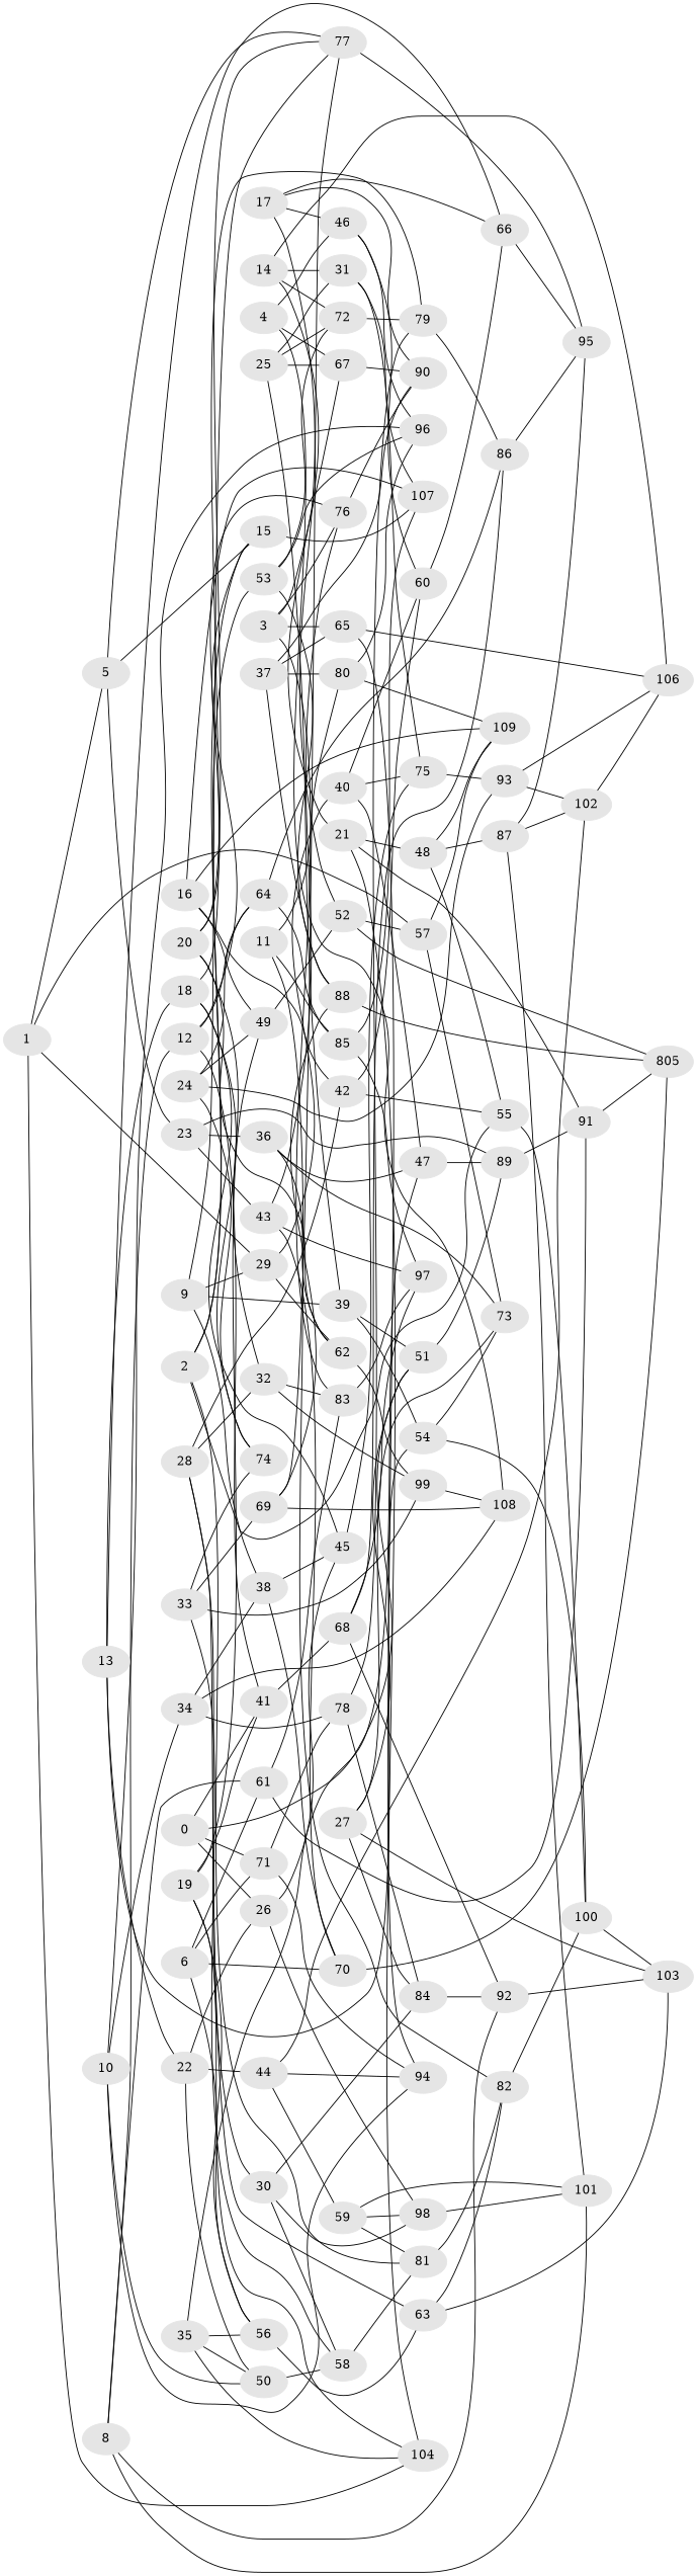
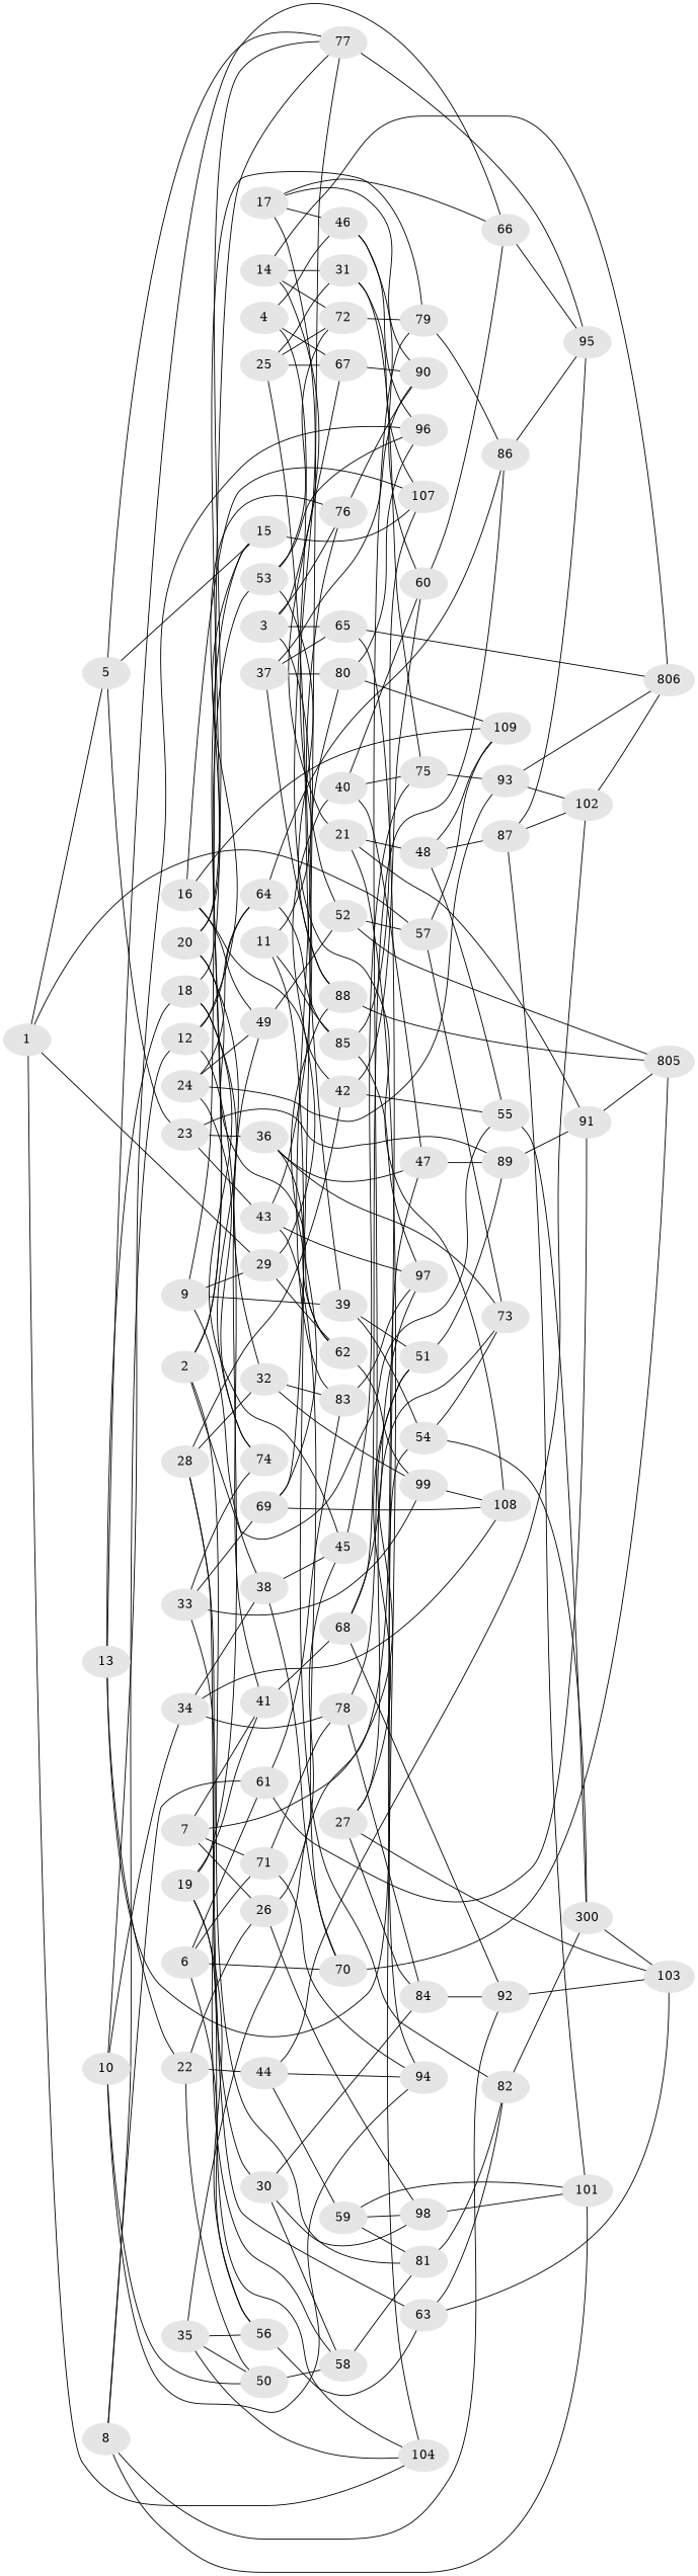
  graph {
    rankdir=LR
    node [color=gray90 style=filled]
    1
    5
    29
    57
    104
    15
    23
    77
    62
    40
    109
    73
    2
    53
    55
    81
    107
    96
    72
    88
-   100
+   100 [label=300]
    82
    3
    65
    67
    76
    83
    94
-   106
+   106 [label=806]
    90
    97
    4
    46
    108
    11
    80
    85
    60
    36
    43
    89
    95
    6
    56
    61
    70
    71
    63
    91
    n50 [label=805]
    78
-   7 [label=0]
+   7
    26
    41
    51
    45
    98
    68
    8
    12
    92
    101
    64
    103
    9
    38
    39
    54
    10
    34
    50
    58
    86
    13
    18
    22
    66
    74
    79
    44
    14
    21
    31
    48
    75
    16
    42
    49
    52
    17
    19
    20
    32
    99
    87
    59
    102
    47
    24
    93
    25
    27
    84
    28
    30
    33
    69
    35
    37
    1 -- 5
    1 -- 29
    1 -- 57
    1 -- 104
    5 -- 15
    5 -- 23
    5 -- 77
    29 -- 62
    29 -- 40
    57 -- 109
    57 -- 73
    15 -- 107
    23 -- 36
    23 -- 43
    23 -- 89
    77 -- 95
    62 -- 99
    40 -- 60
    40 -- 75
    40 -- 47
    2 -- 15
    2 -- 53
    2 -- 55
    2 -- 81
    53 -- 96
    53 -- 72
    53 -- 88
    55 -- 100
    81 -- 82
    72 -- 79
    88 -- n50
    100 -- 103
    82 -- 100
    3 -- 65
    3 -- 67
    3 -- 76
    3 -- 83
    65 -- 94
    65 -- 106
    67 -- 90
    76 -- 90
    83 -- 97
    4 -- 67
    4 -- 46
    4 -- 108
    46 -- 96
    46 -- 60
    11 -- 82
    11 -- 80
    11 -- 85
    80 -- 109
    80 -- 96
    85 -- 107
    85 -- 97
    60 -- 66
    36 -- 62
    36 -- 73
    36 -- 47
    43 -- 76
    43 -- 97
    43 -- 70
    89 -- 91
    6 -- 56
    6 -- 61
    6 -- 70
    6 -- 71
    56 -- 63
    61 -- 83
    61 -- 91
    70 -- n50
    71 -- 94
    71 -- 78
    63 -- 82
    63 -- 103
    91 -- n50
    78 -- 79
    78 -- 84
    7 -- 71
    7 -- 26
    7 -- 41
    7 -- 51
    26 -- 45
    26 -- 98
    41 -- 68
    51 -- 89
    45 -- 75
    98 -- 101
    68 -- 97
    68 -- 92
    68 -- 86
    8 -- 61
    8 -- 12
    8 -- 92
    8 -- 101
    12 -- 15
    12 -- 41
    12 -- 64
    92 -- 103
    64 -- 85
    64 -- 86
    9 -- 29
    9 -- 77
    9 -- 38
    9 -- 39
    38 -- 70
    38 -- 45
    39 -- 51
    39 -- 54
    54 -- 73
    54 -- 100
    10 -- 96
    10 -- 94
    10 -- 34
    10 -- 50
    34 -- 108
    34 -- 78
    34 -- 38
    50 -- 58
    58 -- 81
    86 -- 95
    13 -- 54
    13 -- 18
    13 -- 22
    13 -- 66
    18 -- 45
    18 -- 74
    18 -- 79
    22 -- 26
    22 -- 50
    22 -- 44
    66 -- 95
    79 -- 86
    44 -- 94
    44 -- 59
    44 -- 102
    14 -- 72
    14 -- 106
    14 -- 21
    14 -- 31
    21 -- 104
    21 -- 91
    21 -- 48
    31 -- 107
    31 -- 75
    48 -- 109
    48 -- 55
    48 -- 87
    75 -- 93
    16 -- 109
    16 -- 107
    16 -- 42
    16 -- 49
    42 -- 55
    42 -- 60
    49 -- 52
    52 -- 57
    52 -- n50
    17 -- 90
    17 -- 46
    17 -- 66
    17 -- 52
    19 -- 104
    19 -- 56
    19 -- 41
    19 -- 49
    20 -- 77
    20 -- 62
    20 -- 76
    20 -- 32
    32 -- 83
    32 -- 99
    99 -- 108
    87 -- 95
    87 -- 101
    87 -- 102
    59 -- 81
    59 -- 98
    59 -- 101
    102 -- 106
    47 -- 89
    24 -- 64
    24 -- 74
    24 -- 49
    24 -- 93
    93 -- 106
    93 -- 102
    25 -- 72
    25 -- 67
    25 -- 39
    25 -- 31
    27 -- 73
    27 -- 51
    27 -- 103
    27 -- 84
    84 -- 92
    28 -- 63
    28 -- 42
    28 -- 32
    28 -- 30
    30 -- 98
    30 -- 58
    30 -- 84
    33 -- 58
    33 -- 74
    33 -- 99
    33 -- 69
    69 -- 77
    69 -- 88
    69 -- 108
    35 -- 104
    35 -- 56
    35 -- 50
    35 -- 47
    37 -- 88
    37 -- 65
    37 -- 90
    37 -- 80
  }
